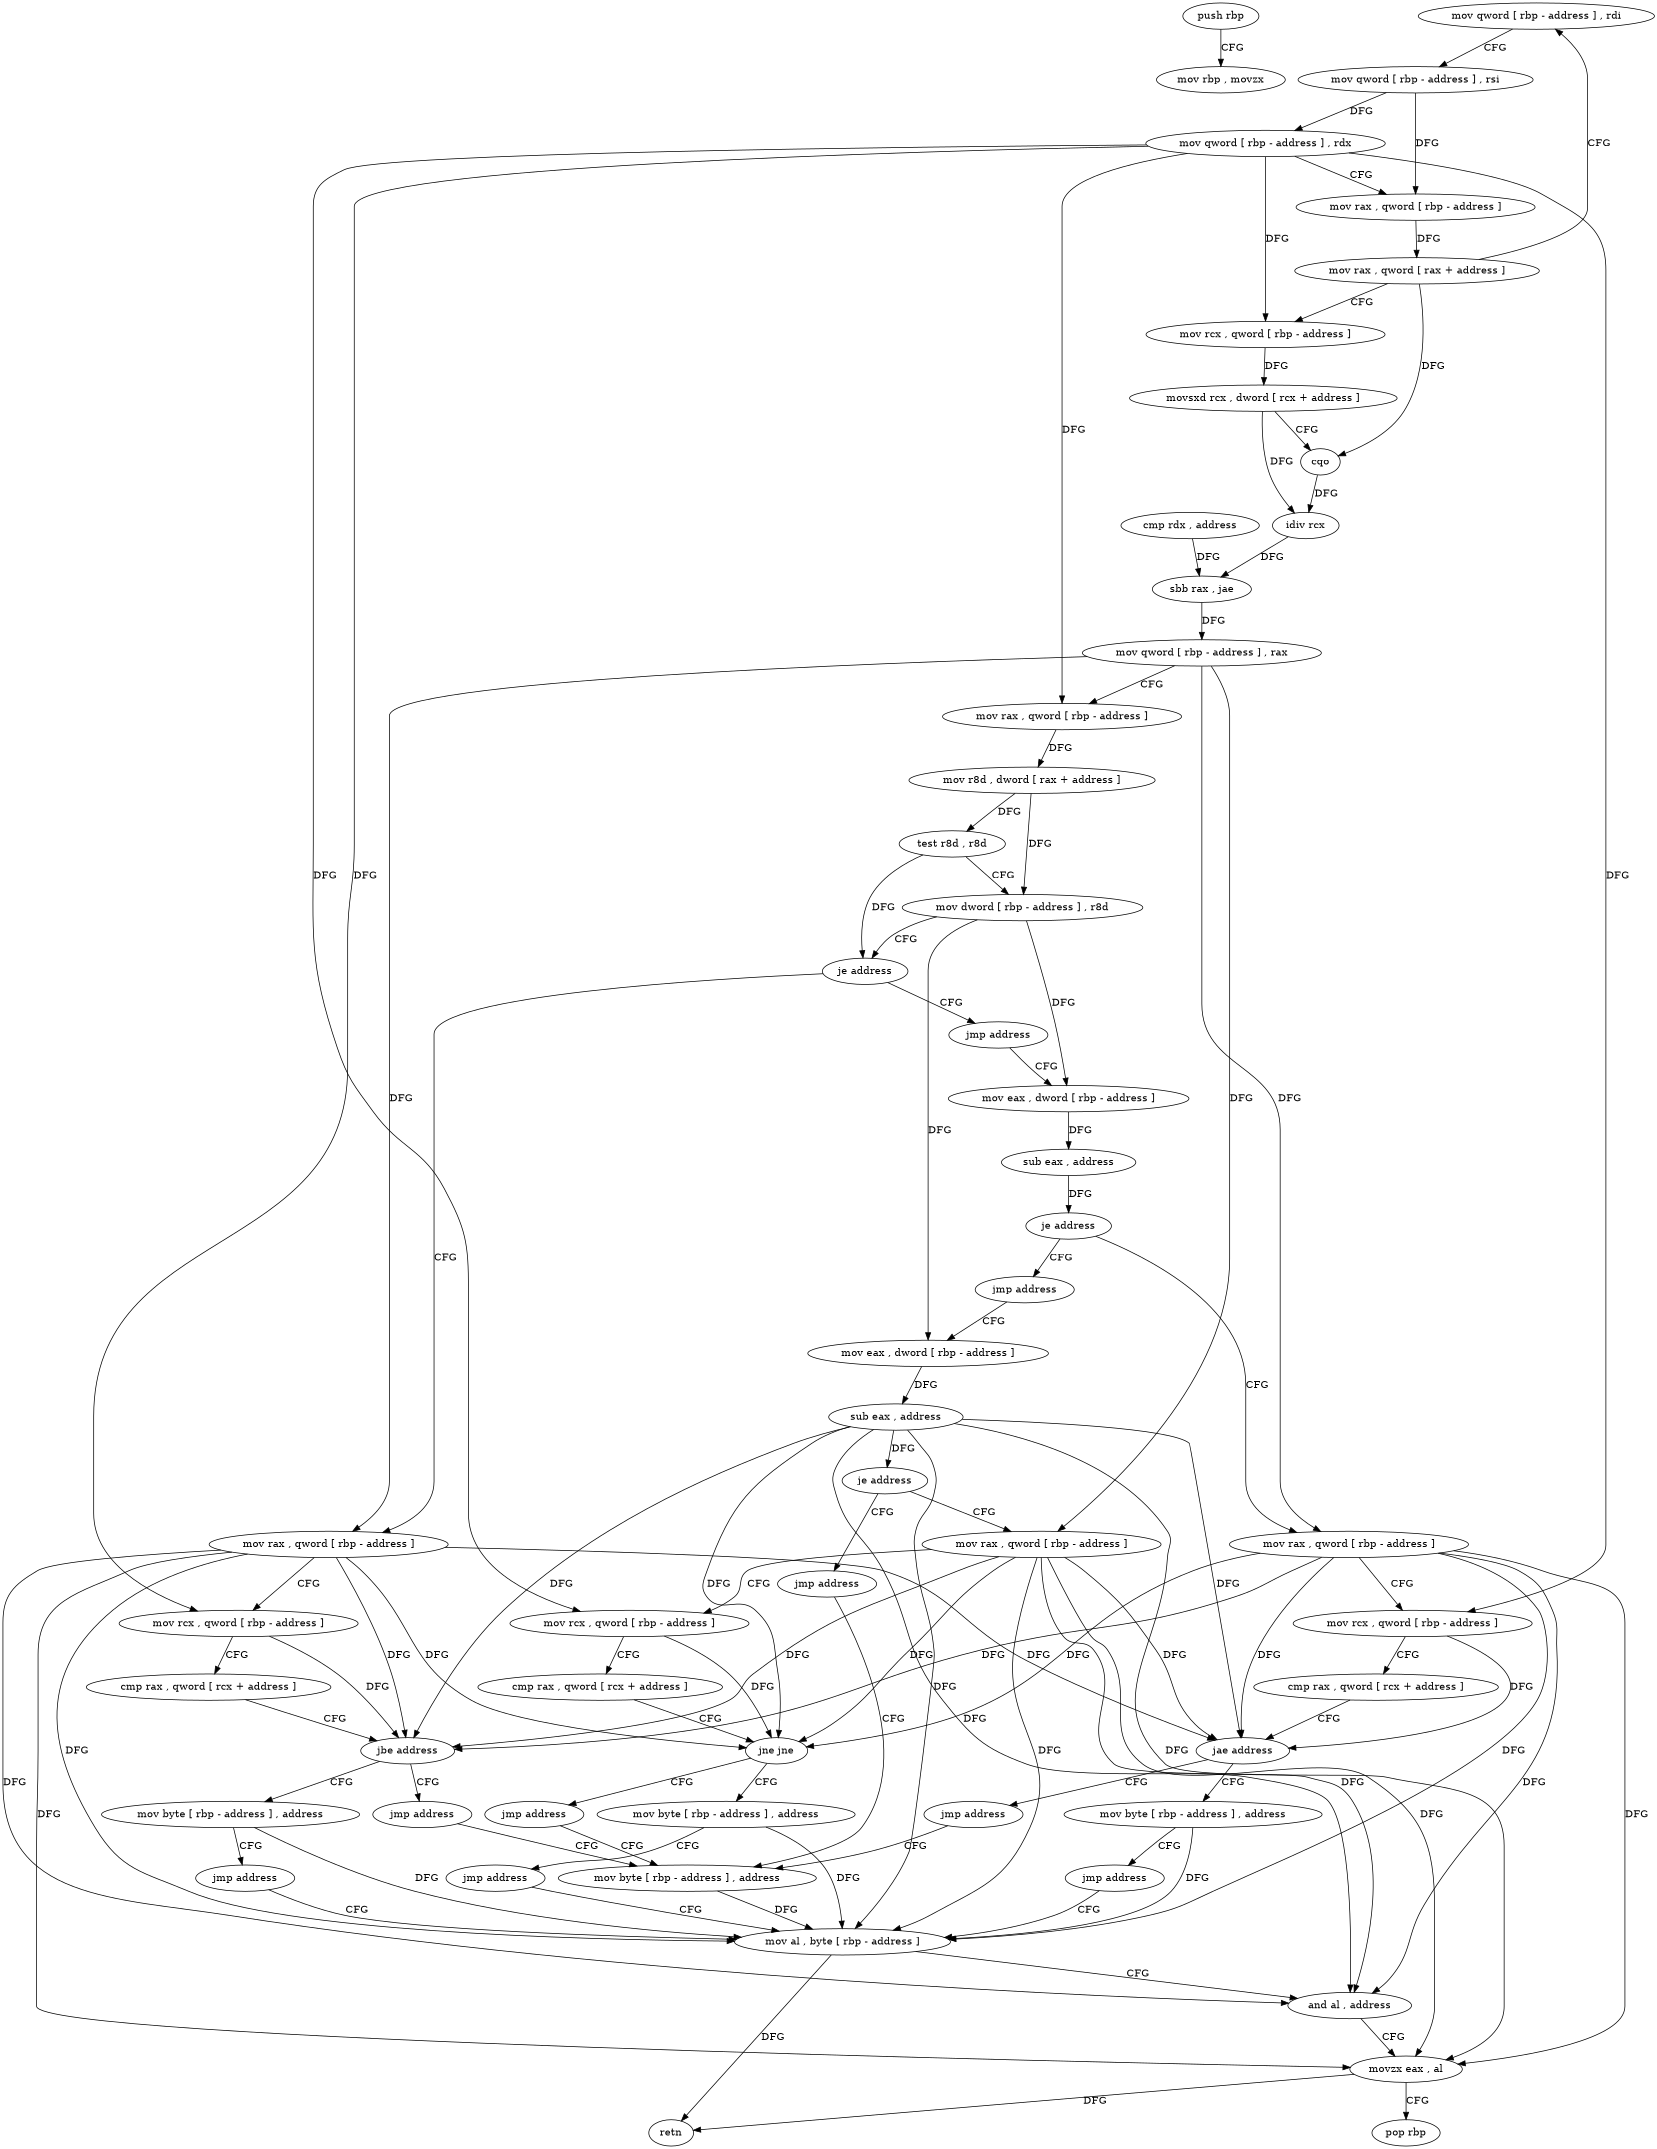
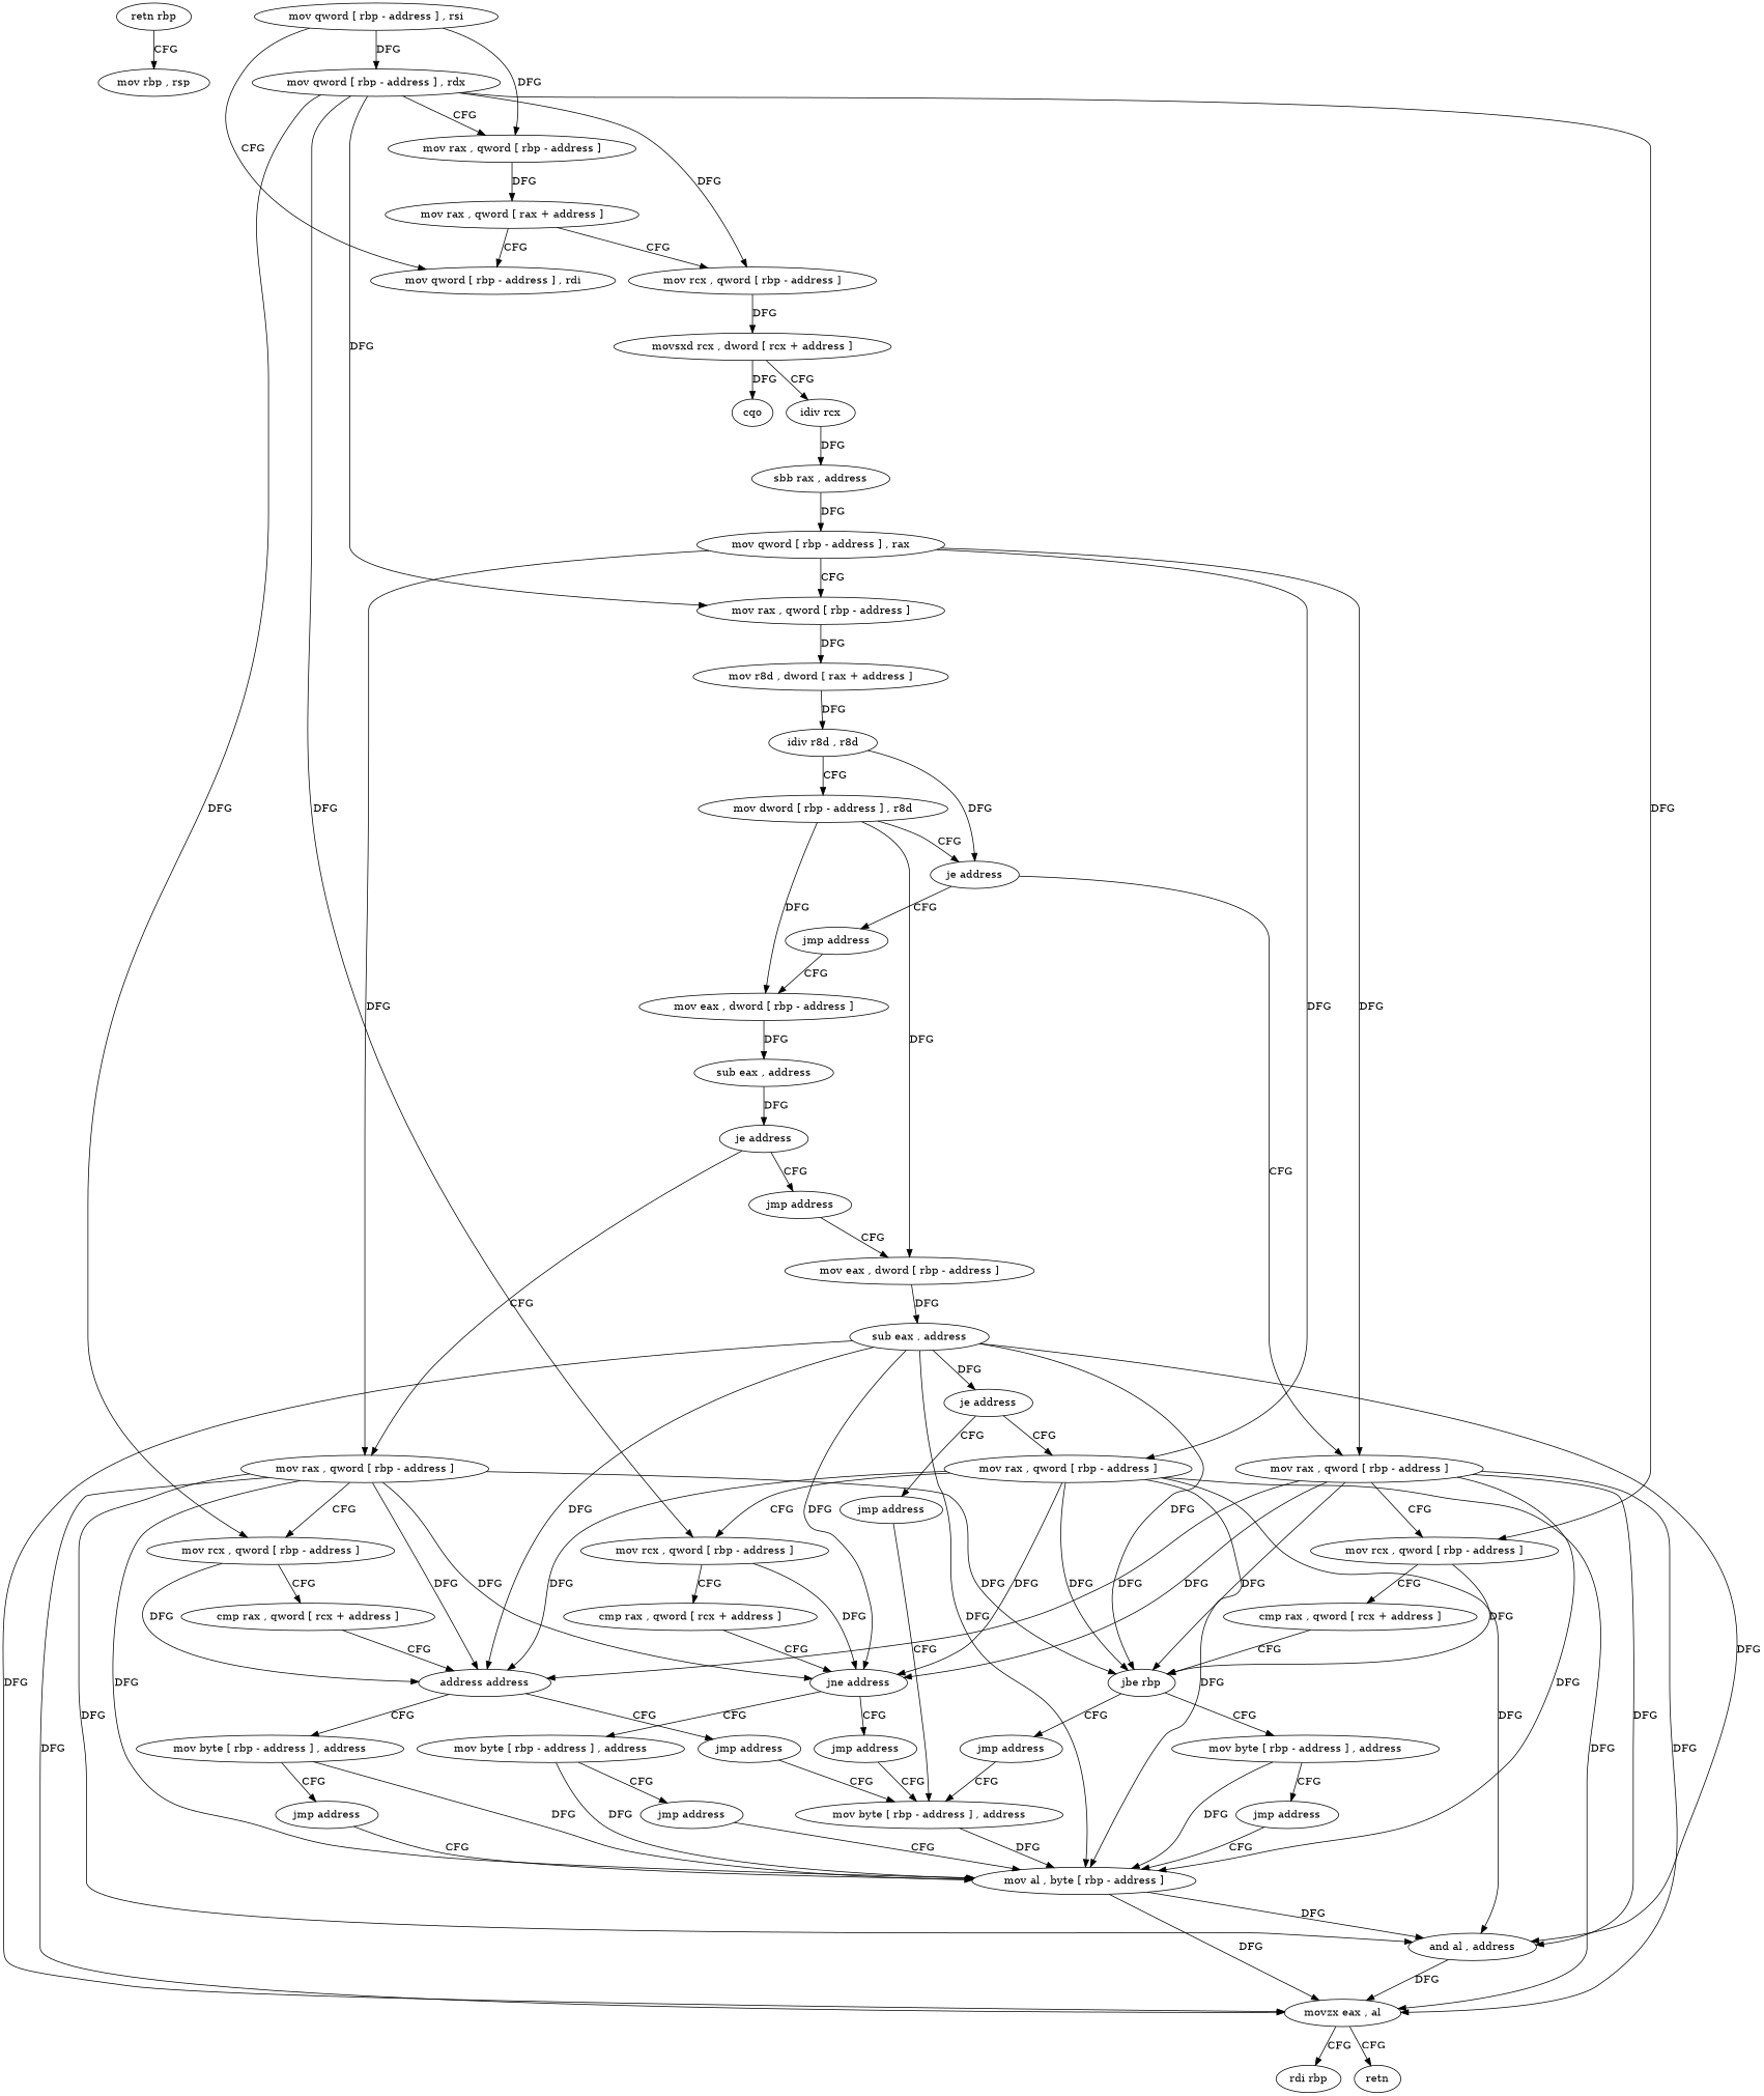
  digraph {
-   n1 [label="push rbp"]
-   n2 [label="mov rbp , movzx"]
+   n1 [label="retn rbp"]
+   n2 [label="mov rbp , rsp"]
    n3 [label="mov qword [ rbp - address ] , rdi"]
    n4 [label="mov qword [ rbp - address ] , rsi"]
    n5 [label="mov qword [ rbp - address ] , rdx"]
    n6 [label="mov rax , qword [ rbp - address ]"]
    n7 [label="mov rcx , qword [ rbp - address ]"]
    n8 [label="mov rax , qword [ rbp - address ]"]
    n9 [label="mov rcx , qword [ rbp - address ]"]
    n10 [label="mov rcx , qword [ rbp - address ]"]
    n11 [label="mov rcx , qword [ rbp - address ]"]
    n12 [label="mov rax , qword [ rax + address ]"]
    n13 [label="movsxd rcx , dword [ rcx + address ]"]
    n14 [label="mov r8d , dword [ rax + address ]"]
-   n15 [label="jbe address"]
+   n15 [label="jbe rbp"]
    n16 [label="cmp rax , qword [ rcx + address ]"]
-   n17 [label="jae address"]
+   n17 [label="address address"]
    n18 [label="cmp rax , qword [ rcx + address ]"]
-   n19 [label="jne jne"]
+   n19 [label="jne address"]
    n20 [label="cmp rax , qword [ rcx + address ]"]
    n21 [label=cqo]
    n22 [label="idiv rcx"]
-   n23 [label="sbb rax , jae"]
-   n24 [label="cmp rdx , address"]
+   n23 [label="sbb rax , address"]
    n25 [label="mov qword [ rbp - address ] , rax"]
    n26 [label="mov rax , qword [ rbp - address ]"]
    n27 [label="mov rax , qword [ rbp - address ]"]
    n28 [label="mov rax , qword [ rbp - address ]"]
    n29 [label="mov al , byte [ rbp - address ]"]
    n30 [label="and al , address"]
    n31 [label="movzx eax , al"]
-   n32 [label="test r8d , r8d"]
+   n32 [label="idiv r8d , r8d"]
    n33 [label="mov dword [ rbp - address ] , r8d"]
    n34 [label="je address"]
    n35 [label="mov eax , dword [ rbp - address ]"]
    n36 [label="mov eax , dword [ rbp - address ]"]
    n37 [label="jmp address"]
    n38 [label="sub eax , address"]
    n39 [label="sub eax , address"]
    n40 [label="jmp address"]
    n41 [label="mov byte [ rbp - address ] , address"]
-   n42 [label="pop rbp"]
+   n42 [label="rdi rbp"]
    n43 [label=retn]
    n44 [label="jmp address"]
    n45 [label="mov byte [ rbp - address ] , address"]
    n46 [label="jmp address"]
    n47 [label="mov byte [ rbp - address ] , address"]
    n48 [label="mov byte [ rbp - address ] , address"]
    n49 [label="jmp address"]
    n50 [label="je address"]
    n51 [label="jmp address"]
    n52 [label="jmp address"]
    n53 [label="je address"]
    n54 [label="jmp address"]
    n55 [label="jmp address"]
    n1 -> n2 [label=CFG]
-   n3 -> n4 [label=CFG]
+   n4 -> n3 [label=CFG]
    n4 -> n5 [label=DFG]
    n4 -> n6 [label=DFG]
    n5 -> n6 [label=CFG]
    n5 -> n7 [label=DFG]
    n5 -> n8 [label=DFG]
    n5 -> n9 [label=DFG]
    n5 -> n10 [label=DFG]
    n5 -> n11 [label=DFG]
    n6 -> n12 [label=DFG]
    n7 -> n13 [label=DFG]
    n8 -> n14 [label=DFG]
    n9 -> n15 [label=DFG]
    n9 -> n16 [label=CFG]
    n10 -> n17 [label=DFG]
    n10 -> n18 [label=CFG]
    n11 -> n19 [label=DFG]
    n11 -> n20 [label=CFG]
    n12 -> n3 [label=CFG]
    n12 -> n7 [label=CFG]
-   n12 -> n21 [label=DFG]
-   n13 -> n21 [label=CFG]
-   n13 -> n22 [label=DFG]
+   n13 -> n21 [label=DFG]
+   n13 -> n22 [label=CFG]
    n14 -> n32 [label=DFG]
-   n14 -> n33 [label=DFG]
    n15 -> n40 [label=CFG]
    n15 -> n41 [label=CFG]
    n16 -> n15 [label=CFG]
    n17 -> n44 [label=CFG]
    n17 -> n45 [label=CFG]
    n18 -> n17 [label=CFG]
    n19 -> n46 [label=CFG]
    n19 -> n47 [label=CFG]
    n20 -> n19 [label=CFG]
-   n21 -> n22 [label=DFG]
    n22 -> n23 [label=DFG]
    n23 -> n25 [label=DFG]
-   n24 -> n23 [label=DFG]
    n25 -> n8 [label=CFG]
    n25 -> n26 [label=DFG]
    n25 -> n27 [label=DFG]
    n25 -> n28 [label=DFG]
    n26 -> n9 [label=CFG]
    n26 -> n15 [label=DFG]
    n26 -> n17 [label=DFG]
    n26 -> n19 [label=DFG]
    n26 -> n29 [label=DFG]
    n26 -> n30 [label=DFG]
    n26 -> n31 [label=DFG]
    n27 -> n10 [label=CFG]
    n27 -> n15 [label=DFG]
    n27 -> n17 [label=DFG]
    n27 -> n19 [label=DFG]
    n27 -> n29 [label=DFG]
    n27 -> n30 [label=DFG]
    n27 -> n31 [label=DFG]
    n28 -> n11 [label=CFG]
    n28 -> n15 [label=DFG]
    n28 -> n17 [label=DFG]
    n28 -> n19 [label=DFG]
    n28 -> n29 [label=DFG]
    n28 -> n30 [label=DFG]
    n28 -> n31 [label=DFG]
-   n29 -> n30 [label=CFG]
-   n29 -> n43 [label=DFG]
-   n30 -> n31 [label=CFG]
+   n29 -> n30 [label=DFG]
+   n29 -> n31 [label=DFG]
+   n30 -> n31 [label=DFG]
    n31 -> n42 [label=CFG]
-   n31 -> n43 [label=DFG]
+   n31 -> n43 [label=CFG]
    n32 -> n33 [label=CFG]
    n32 -> n34 [label=DFG]
    n33 -> n34 [label=CFG]
    n33 -> n35 [label=DFG]
    n33 -> n36 [label=DFG]
    n34 -> n26 [label=CFG]
    n34 -> n37 [label=CFG]
    n35 -> n38 [label=DFG]
    n36 -> n39 [label=DFG]
    n37 -> n35 [label=CFG]
    n38 -> n50 [label=DFG]
    n39 -> n15 [label=DFG]
    n39 -> n17 [label=DFG]
    n39 -> n19 [label=DFG]
    n39 -> n29 [label=DFG]
    n39 -> n30 [label=DFG]
    n39 -> n31 [label=DFG]
    n39 -> n53 [label=DFG]
    n40 -> n48 [label=CFG]
    n41 -> n29 [label=DFG]
    n41 -> n49 [label=CFG]
    n44 -> n48 [label=CFG]
    n45 -> n29 [label=DFG]
    n45 -> n52 [label=CFG]
    n46 -> n48 [label=CFG]
    n47 -> n29 [label=DFG]
    n47 -> n55 [label=CFG]
    n48 -> n29 [label=DFG]
    n49 -> n29 [label=CFG]
    n50 -> n27 [label=CFG]
    n50 -> n51 [label=CFG]
    n51 -> n36 [label=CFG]
    n52 -> n29 [label=CFG]
    n53 -> n28 [label=CFG]
    n53 -> n54 [label=CFG]
    n54 -> n48 [label=CFG]
    n55 -> n29 [label=CFG]
  }
